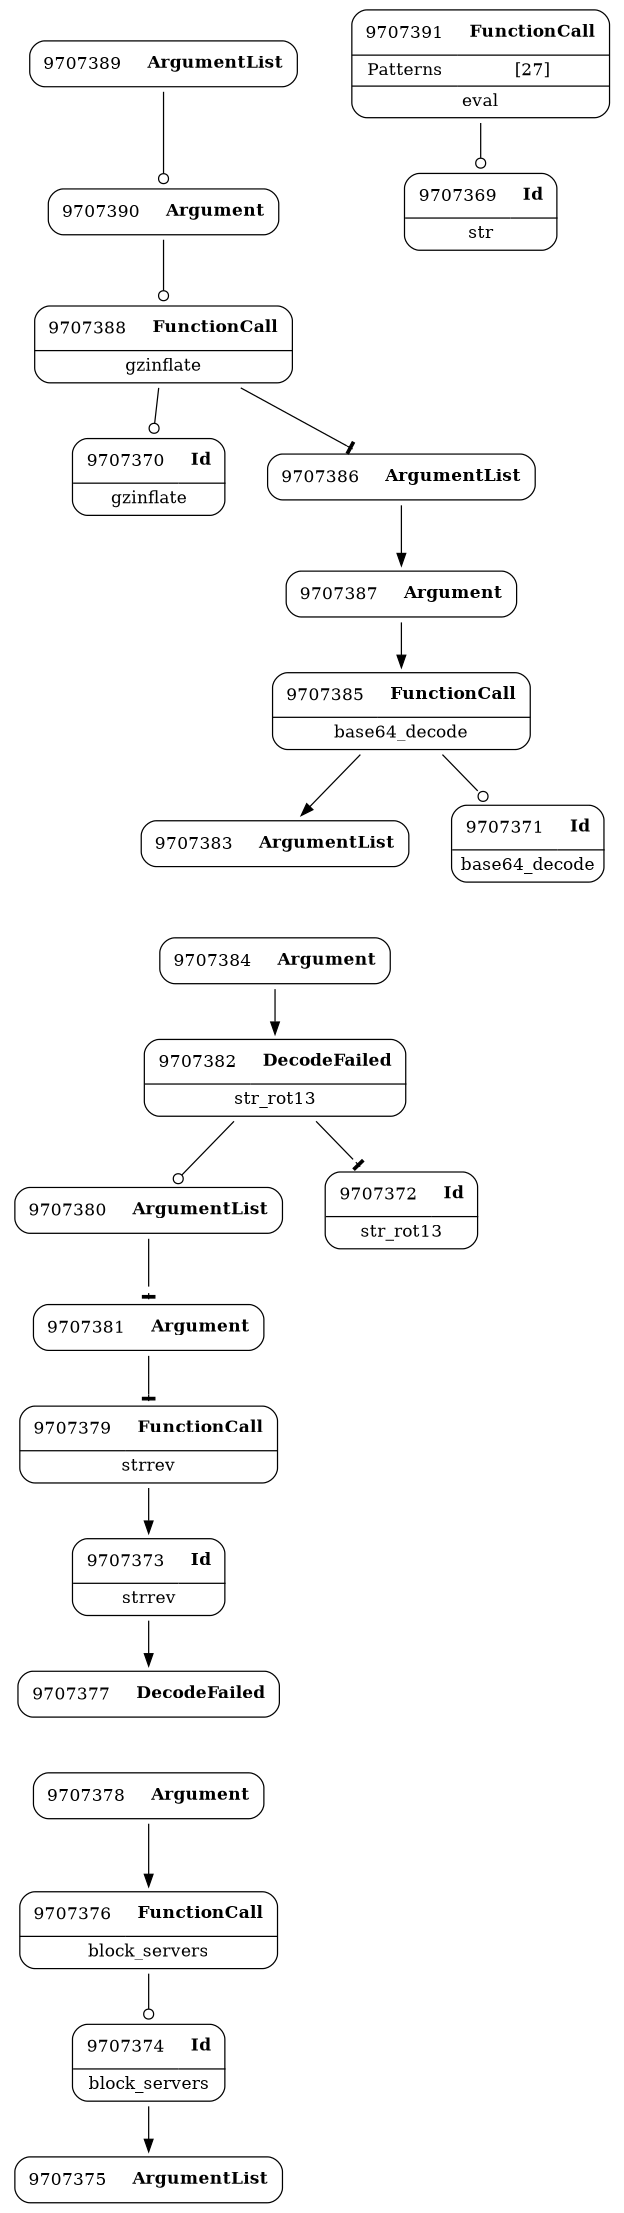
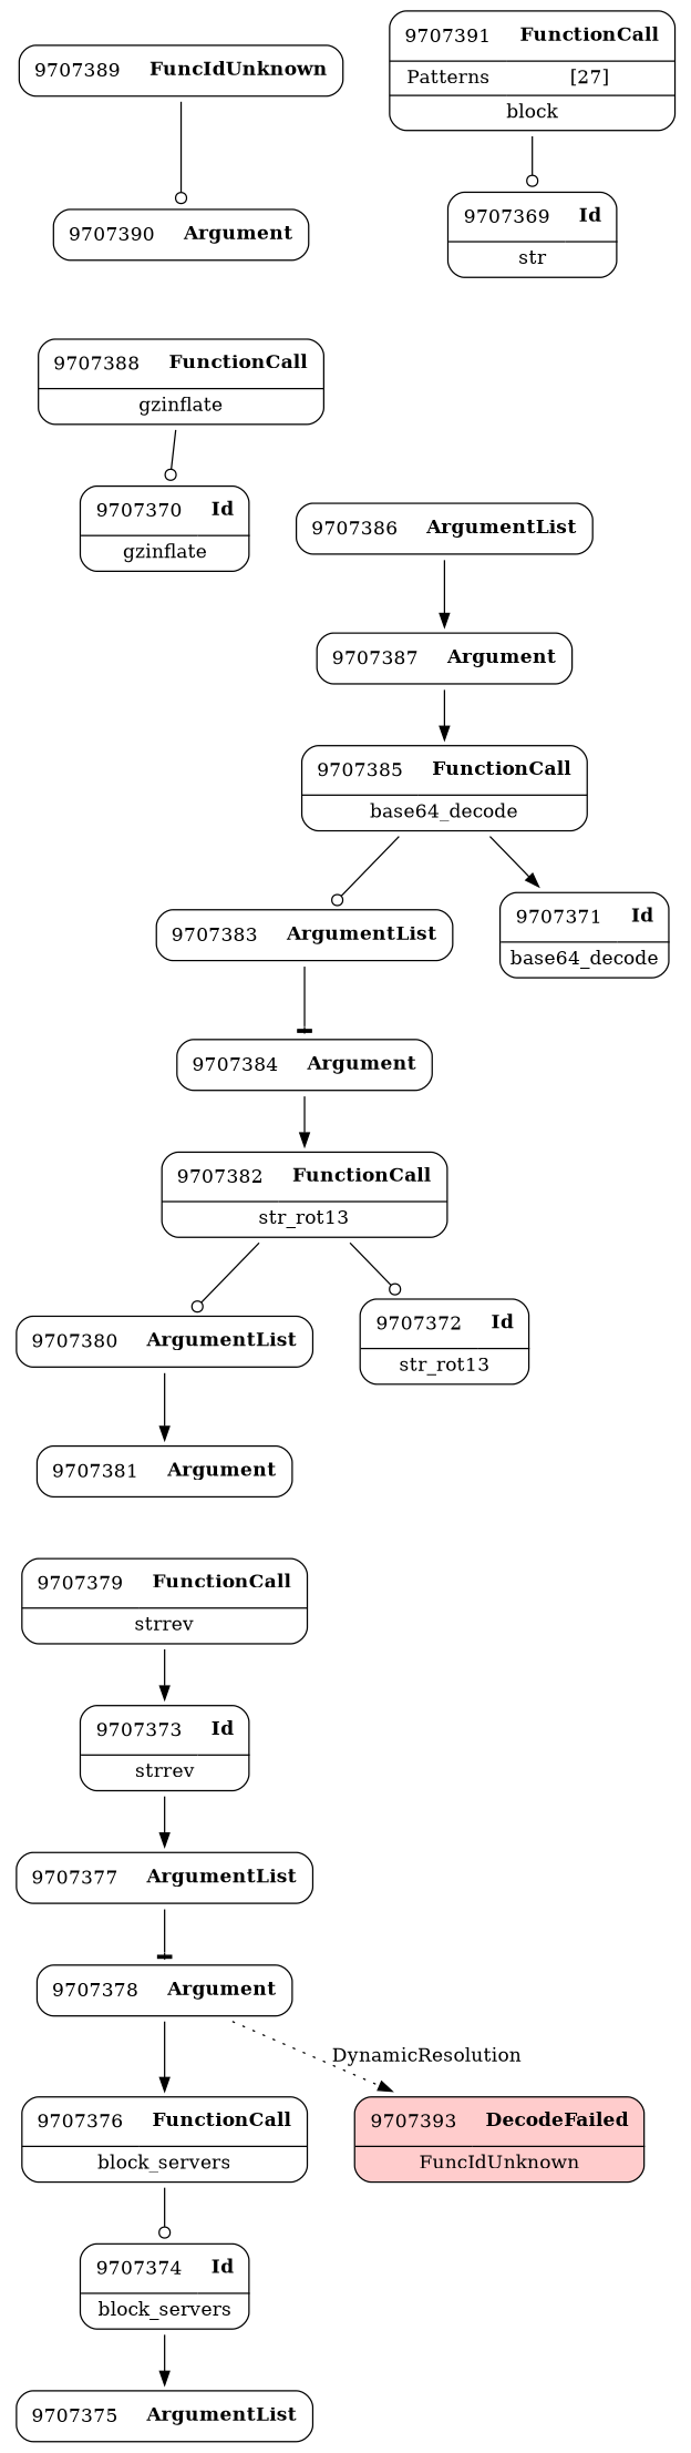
  digraph {
    node [shape=none]
    edge [arrowhead=normal weight=2]
    n1 [label=<<TABLE border='1' cellspacing='0' cellpadding='10' style='rounded' ><TR><TD border='0'>9707380</TD><TD border='0'><B>ArgumentList</B></TD></TR></TABLE>>]
    n2 [label=<<TABLE border='1' cellspacing='0' cellpadding='10' style='rounded' ><TR><TD border='0'>9707381</TD><TD border='0'><B>Argument</B></TD></TR></TABLE>>]
    n3 [label=<<TABLE border='1' cellspacing='0' cellpadding='10' style='rounded' ><TR><TD border='0'>9707379</TD><TD border='0'><B>FunctionCall</B></TD></TR><HR/><TR><TD border='0' cellpadding='5' colspan='2'>strrev</TD></TR></TABLE>>]
    n4 [label=<<TABLE border='1' cellspacing='0' cellpadding='10' style='rounded' ><TR><TD border='0'>9707373</TD><TD border='0'><B>Id</B></TD></TR><HR/><TR><TD border='0' cellpadding='5' colspan='2'>strrev</TD></TR></TABLE>>]
-   n5 [label=<<TABLE border='1' cellspacing='0' cellpadding='10' style='rounded' ><TR><TD border='0'>9707377</TD><TD border='0'><B>DecodeFailed</B></TD></TR></TABLE>>]
+   n5 [label=<<TABLE border='1' cellspacing='0' cellpadding='10' style='rounded' ><TR><TD border='0'>9707377</TD><TD border='0'><B>ArgumentList</B></TD></TR></TABLE>>]
    n6 [label=<<TABLE border='1' cellspacing='0' cellpadding='10' style='rounded' ><TR><TD border='0'>9707378</TD><TD border='0'><B>Argument</B></TD></TR></TABLE>>]
-   n7 [label=<<TABLE border='1' cellspacing='0' cellpadding='10' style='rounded' ><TR><TD border='0'>9707382</TD><TD border='0'><B>DecodeFailed</B></TD></TR><HR/><TR><TD border='0' cellpadding='5' colspan='2'>str_rot13</TD></TR></TABLE>>]
+   n7 [label=<<TABLE border='1' cellspacing='0' cellpadding='10' style='rounded' ><TR><TD border='0'>9707382</TD><TD border='0'><B>FunctionCall</B></TD></TR><HR/><TR><TD border='0' cellpadding='5' colspan='2'>str_rot13</TD></TR></TABLE>>]
    n8 [label=<<TABLE border='1' cellspacing='0' cellpadding='10' style='rounded' ><TR><TD border='0'>9707372</TD><TD border='0'><B>Id</B></TD></TR><HR/><TR><TD border='0' cellpadding='5' colspan='2'>str_rot13</TD></TR></TABLE>>]
    n9 [label=<<TABLE border='1' cellspacing='0' cellpadding='10' style='rounded' ><TR><TD border='0'>9707383</TD><TD border='0'><B>ArgumentList</B></TD></TR></TABLE>>]
    n10 [label=<<TABLE border='1' cellspacing='0' cellpadding='10' style='rounded' ><TR><TD border='0'>9707384</TD><TD border='0'><B>Argument</B></TD></TR></TABLE>>]
    n11 [label=<<TABLE border='1' cellspacing='0' cellpadding='10' style='rounded' ><TR><TD border='0'>9707376</TD><TD border='0'><B>FunctionCall</B></TD></TR><HR/><TR><TD border='0' cellpadding='5' colspan='2'>block_servers</TD></TR></TABLE>>]
    n12 [label=<<TABLE border='1' cellspacing='0' cellpadding='10' style='rounded' ><TR><TD border='0'>9707374</TD><TD border='0'><B>Id</B></TD></TR><HR/><TR><TD border='0' cellpadding='5' colspan='2'>block_servers</TD></TR></TABLE>>]
    n13 [label=<<TABLE border='1' cellspacing='0' cellpadding='10' style='rounded' ><TR><TD border='0'>9707375</TD><TD border='0'><B>ArgumentList</B></TD></TR></TABLE>>]
+   n14 [label=<<TABLE border='1' cellspacing='0' cellpadding='10' style='rounded' bgcolor='#FFCCCC' ><TR><TD border='0'>9707393</TD><TD border='0'><B>DecodeFailed</B></TD></TR><HR/><TR><TD border='0' cellpadding='5' colspan='2'>FuncIdUnknown</TD></TR></TABLE>>]
    n15 [label=<<TABLE border='1' cellspacing='0' cellpadding='10' style='rounded' ><TR><TD border='0'>9707388</TD><TD border='0'><B>FunctionCall</B></TD></TR><HR/><TR><TD border='0' cellpadding='5' colspan='2'>gzinflate</TD></TR></TABLE>>]
    n16 [label=<<TABLE border='1' cellspacing='0' cellpadding='10' style='rounded' ><TR><TD border='0'>9707370</TD><TD border='0'><B>Id</B></TD></TR><HR/><TR><TD border='0' cellpadding='5' colspan='2'>gzinflate</TD></TR></TABLE>>]
    n17 [label=<<TABLE border='1' cellspacing='0' cellpadding='10' style='rounded' ><TR><TD border='0'>9707386</TD><TD border='0'><B>ArgumentList</B></TD></TR></TABLE>>]
    n18 [label=<<TABLE border='1' cellspacing='0' cellpadding='10' style='rounded' ><TR><TD border='0'>9707387</TD><TD border='0'><B>Argument</B></TD></TR></TABLE>>]
    n19 [label=<<TABLE border='1' cellspacing='0' cellpadding='10' style='rounded' ><TR><TD border='0'>9707385</TD><TD border='0'><B>FunctionCall</B></TD></TR><HR/><TR><TD border='0' cellpadding='5' colspan='2'>base64_decode</TD></TR></TABLE>>]
-   n20 [label=<<TABLE border='1' cellspacing='0' cellpadding='10' style='rounded' ><TR><TD border='0'>9707389</TD><TD border='0'><B>ArgumentList</B></TD></TR></TABLE>>]
+   n20 [label=<<TABLE border='1' cellspacing='0' cellpadding='10' style='rounded' ><TR><TD border='0'>9707389</TD><TD border='0'><B>FuncIdUnknown</B></TD></TR></TABLE>>]
    n21 [label=<<TABLE border='1' cellspacing='0' cellpadding='10' style='rounded' ><TR><TD border='0'>9707390</TD><TD border='0'><B>Argument</B></TD></TR></TABLE>>]
-   n22 [label=<<TABLE border='1' cellspacing='0' cellpadding='10' style='rounded' ><TR><TD border='0'>9707391</TD><TD border='0'><B>FunctionCall</B></TD></TR><HR/><TR><TD border='0' cellpadding='5'>Patterns</TD><TD border='0' cellpadding='5'>[27]</TD></TR><HR/><TR><TD border='0' cellpadding='5' colspan='2'>eval</TD></TR></TABLE>>]
+   n22 [label=<<TABLE border='1' cellspacing='0' cellpadding='10' style='rounded' ><TR><TD border='0'>9707391</TD><TD border='0'><B>FunctionCall</B></TD></TR><HR/><TR><TD border='0' cellpadding='5'>Patterns</TD><TD border='0' cellpadding='5'>[27]</TD></TR><HR/><TR><TD border='0' cellpadding='5' colspan='2'>block</TD></TR></TABLE>>]
    n23 [label=<<TABLE border='1' cellspacing='0' cellpadding='10' style='rounded' ><TR><TD border='0'>9707369</TD><TD border='0'><B>Id</B></TD></TR><HR/><TR><TD border='0' cellpadding='5' colspan='2'>str</TD></TR></TABLE>>]
    n24 [label=<<TABLE border='1' cellspacing='0' cellpadding='10' style='rounded' ><TR><TD border='0'>9707371</TD><TD border='0'><B>Id</B></TD></TR><HR/><TR><TD border='0' cellpadding='5' colspan='2'>base64_decode</TD></TR></TABLE>>]
-   n1 -> n2 [arrowhead=tee]
-   n2 -> n3 [arrowhead=tee]
+   n1 -> n2
    n3 -> n4
    n4 -> n5
+   n5 -> n6 [arrowhead=tee]
    n6 -> n11
+   n6 -> n14 [label=DynamicResolution style=dotted weight=""]
    n7 -> n1 [arrowhead=odot]
-   n7 -> n8 [arrowhead=tee]
+   n7 -> n8 [arrowhead=odot]
+   n9 -> n10 [arrowhead=tee]
    n10 -> n7
    n11 -> n12 [arrowhead=odot]
    n12 -> n13
    n15 -> n16 [arrowhead=odot]
-   n15 -> n17 [arrowhead=tee]
    n17 -> n18
    n18 -> n19
-   n19 -> n9
-   n19 -> n24 [arrowhead=odot]
+   n19 -> n9 [arrowhead=odot]
+   n19 -> n24
    n20 -> n21 [arrowhead=odot]
-   n21 -> n15 [arrowhead=odot]
    n22 -> n23 [arrowhead=odot]
  }
